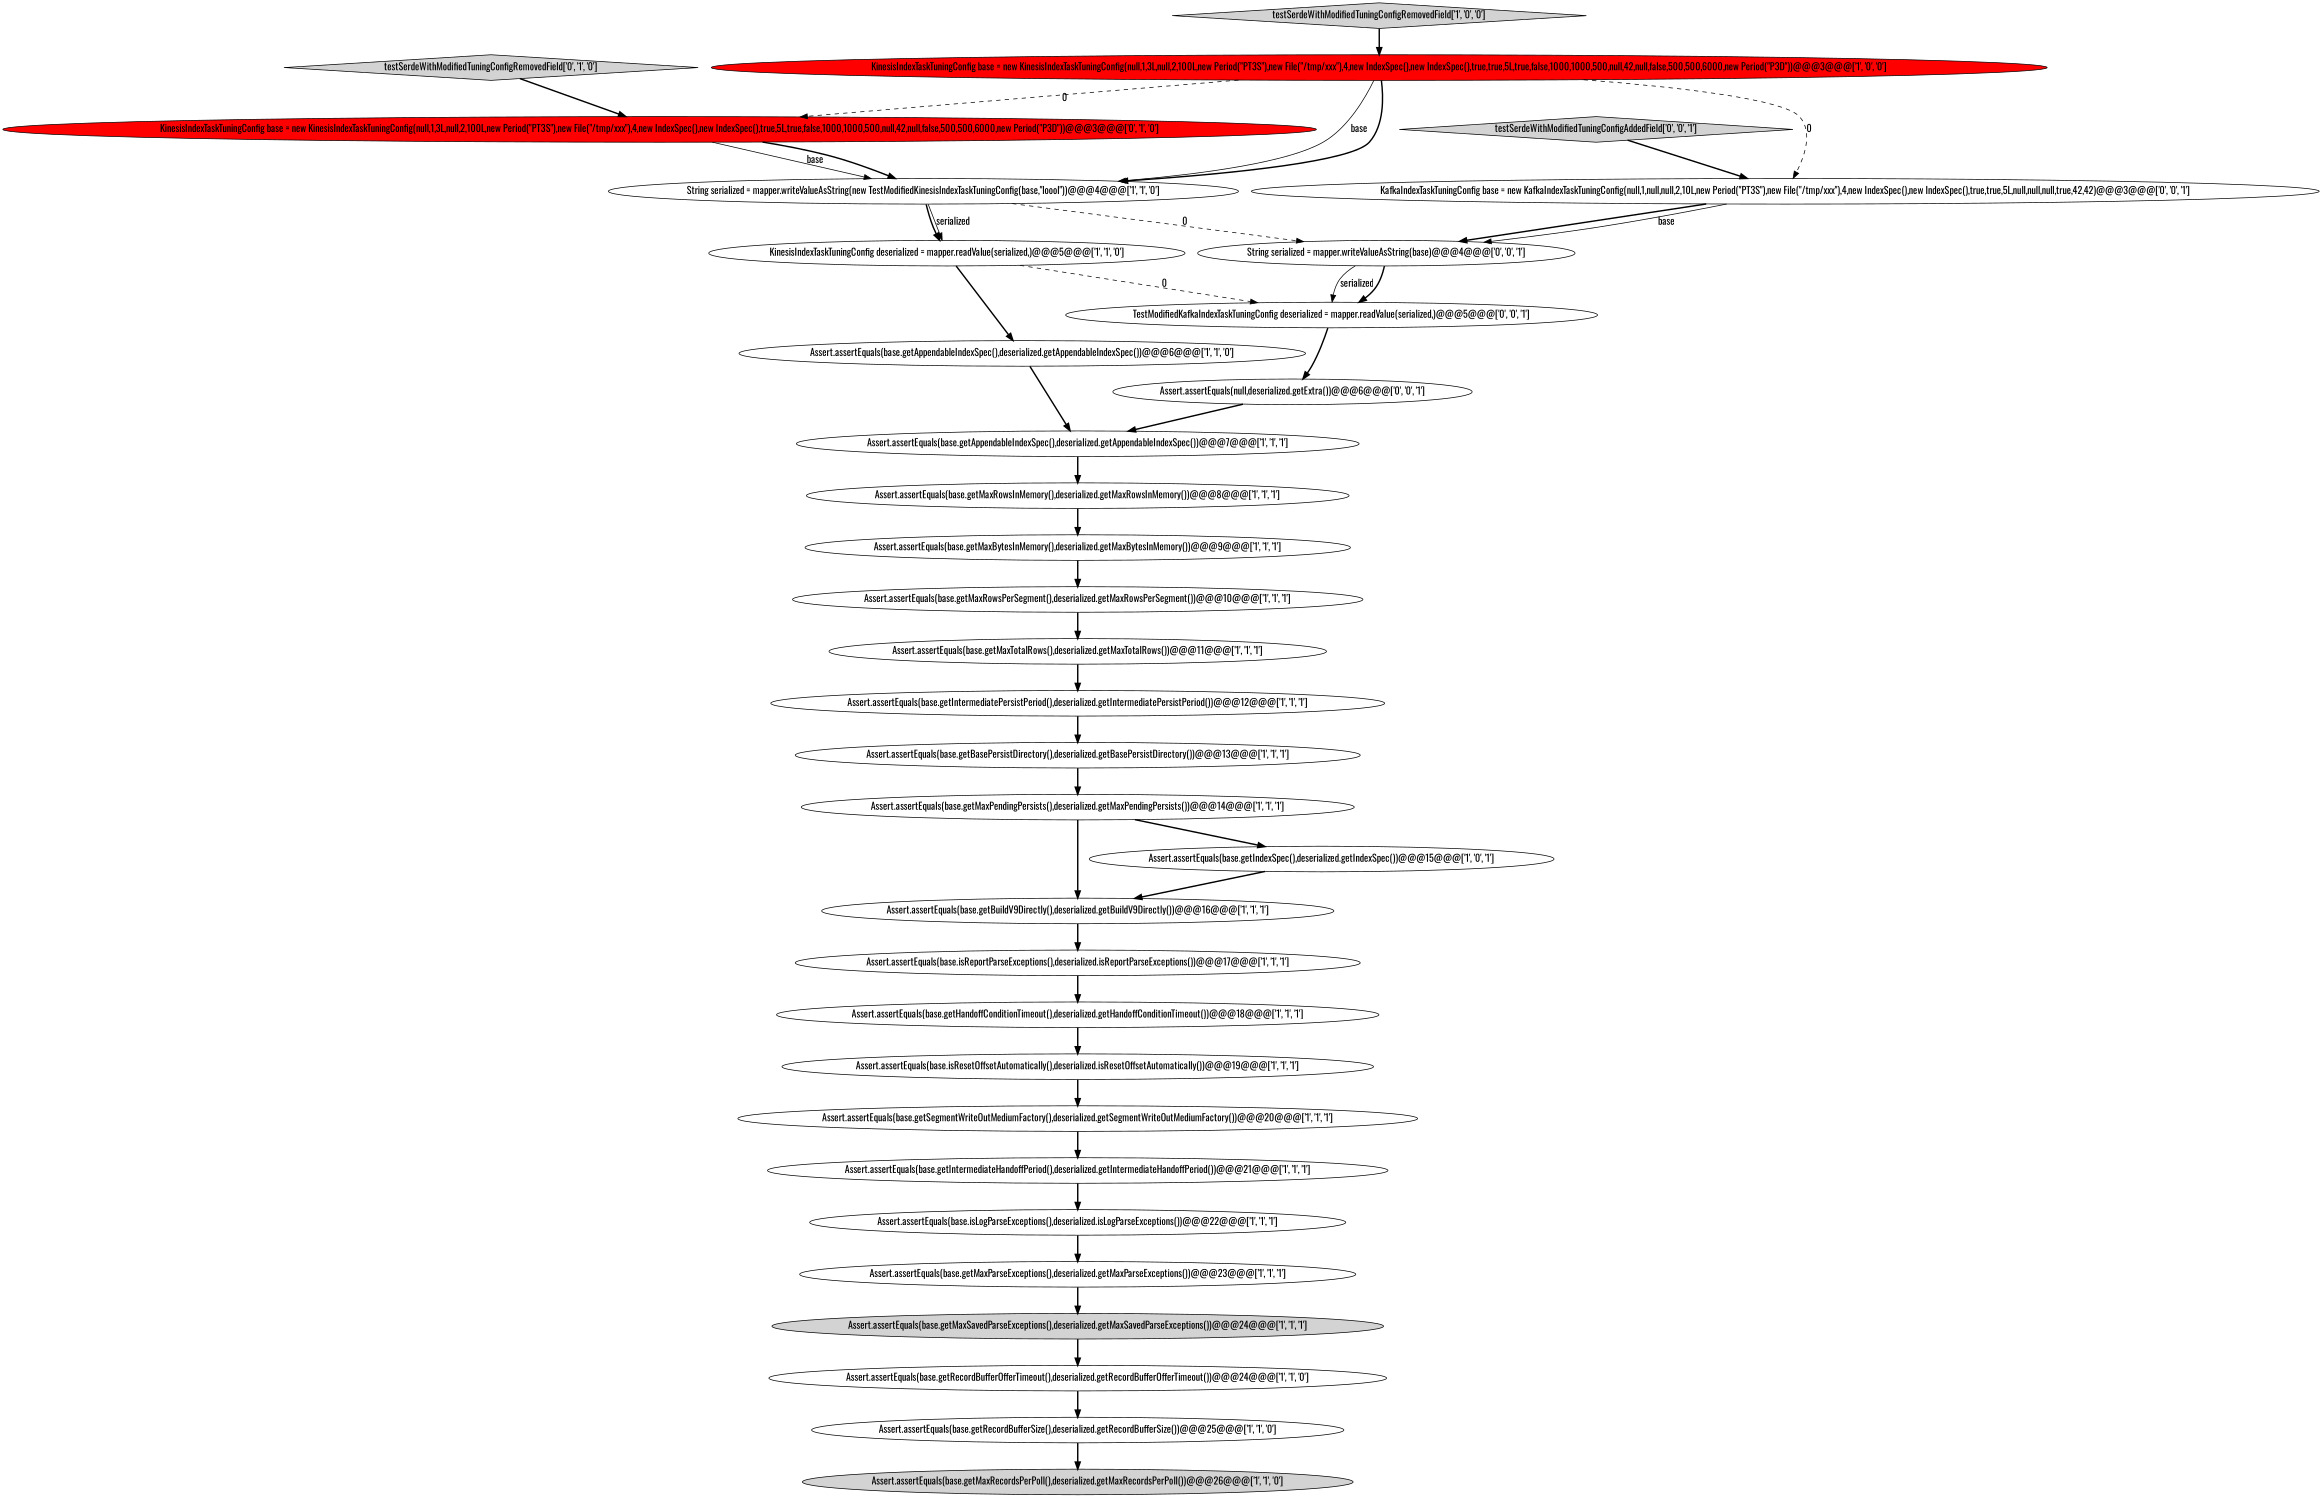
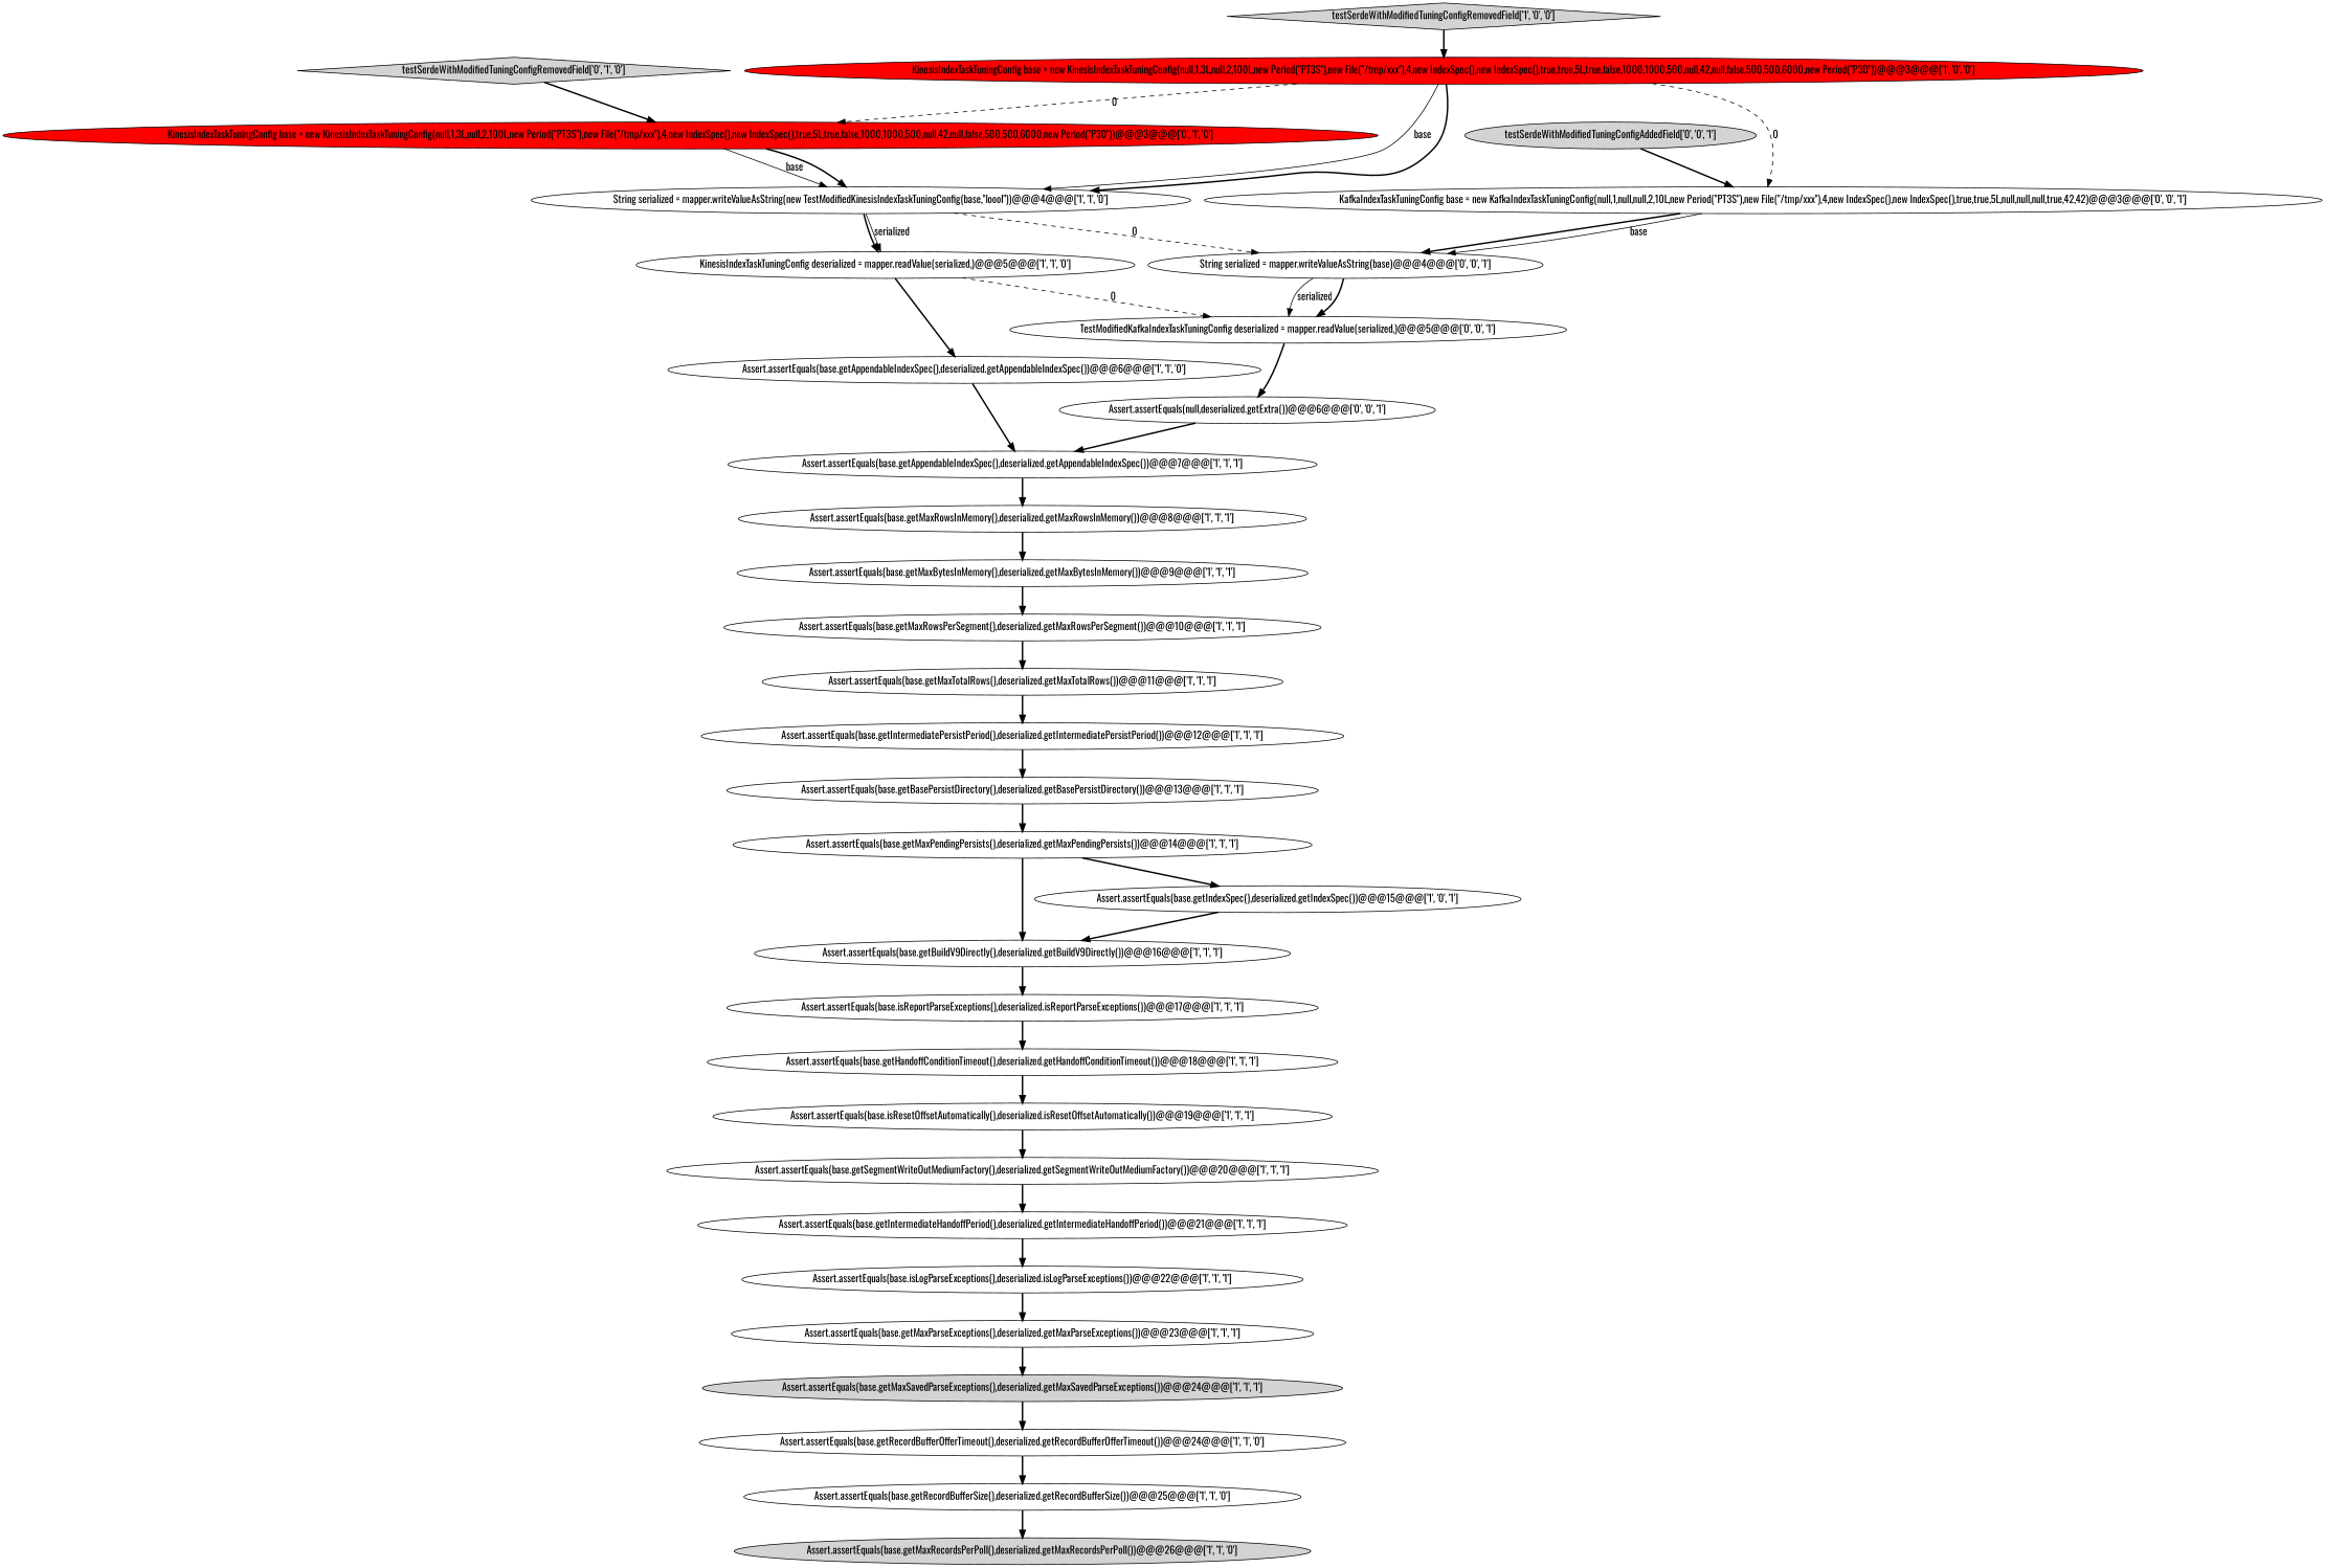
  digraph {
    fontname=Oswald
    node [fillcolor=white shape=ellipse style=filled fontname=Oswald]
    edge [style=bold fontname=Oswald]
    n1 [label="Assert.assertEquals(base.getSegmentWriteOutMediumFactory(),deserialized.getSegmentWriteOutMediumFactory())@@@20@@@['1', '1', '1']"]
    n2 [label="Assert.assertEquals(base.getIntermediateHandoffPeriod(),deserialized.getIntermediateHandoffPeriod())@@@21@@@['1', '1', '1']"]
    n3 [label="TestModifiedKafkaIndexTaskTuningConfig deserialized = mapper.readValue(serialized,)@@@5@@@['0', '0', '1']"]
    n4 [label="Assert.assertEquals(null,deserialized.getExtra())@@@6@@@['0', '0', '1']"]
    n5 [fillcolor=red label="KinesisIndexTaskTuningConfig base = new KinesisIndexTaskTuningConfig(null,1,3L,null,2,100L,new Period(\"PT3S\"),new File(\"/tmp/xxx\"),4,new IndexSpec(),new IndexSpec(),true,5L,true,false,1000,1000,500,null,42,null,false,500,500,6000,new Period(\"P3D\"))@@@3@@@['0', '1', '0']"]
    n6 [label="String serialized = mapper.writeValueAsString(new TestModifiedKinesisIndexTaskTuningConfig(base,\"loool\"))@@@4@@@['1', '1', '0']"]
    n7 [label="Assert.assertEquals(base.getMaxRowsPerSegment(),deserialized.getMaxRowsPerSegment())@@@10@@@['1', '1', '1']"]
    n8 [label="Assert.assertEquals(base.getMaxTotalRows(),deserialized.getMaxTotalRows())@@@11@@@['1', '1', '1']"]
    n9 [label="Assert.assertEquals(base.getIntermediatePersistPeriod(),deserialized.getIntermediatePersistPeriod())@@@12@@@['1', '1', '1']"]
    n10 [label="Assert.assertEquals(base.getBasePersistDirectory(),deserialized.getBasePersistDirectory())@@@13@@@['1', '1', '1']"]
-   n11 [fillcolor=lightgray label="testSerdeWithModifiedTuningConfigAddedField['0', '0', '1']" shape=diamond]
+   n11 [fillcolor=lightgray label="testSerdeWithModifiedTuningConfigAddedField['0', '0', '1']"]
    n12 [label="KafkaIndexTaskTuningConfig base = new KafkaIndexTaskTuningConfig(null,1,null,null,2,10L,new Period(\"PT3S\"),new File(\"/tmp/xxx\"),4,new IndexSpec(),new IndexSpec(),true,true,5L,null,null,null,true,42,42)@@@3@@@['0', '0', '1']"]
    n13 [label="Assert.assertEquals(base.getMaxPendingPersists(),deserialized.getMaxPendingPersists())@@@14@@@['1', '1', '1']"]
    n14 [label="Assert.assertEquals(base.getBuildV9Directly(),deserialized.getBuildV9Directly())@@@16@@@['1', '1', '1']"]
    n15 [label="Assert.assertEquals(base.isReportParseExceptions(),deserialized.isReportParseExceptions())@@@17@@@['1', '1', '1']"]
    n16 [fillcolor=lightgray label="testSerdeWithModifiedTuningConfigRemovedField['1', '0', '0']" shape=diamond]
    n17 [fillcolor=red label="KinesisIndexTaskTuningConfig base = new KinesisIndexTaskTuningConfig(null,1,3L,null,2,100L,new Period(\"PT3S\"),new File(\"/tmp/xxx\"),4,new IndexSpec(),new IndexSpec(),true,true,5L,true,false,1000,1000,500,null,42,null,false,500,500,6000,new Period(\"P3D\"))@@@3@@@['1', '0', '0']"]
    n18 [fillcolor=lightgray label="Assert.assertEquals(base.getMaxSavedParseExceptions(),deserialized.getMaxSavedParseExceptions())@@@24@@@['1', '1', '1']"]
    n19 [label="Assert.assertEquals(base.getRecordBufferOfferTimeout(),deserialized.getRecordBufferOfferTimeout())@@@24@@@['1', '1', '0']"]
    n20 [label="Assert.assertEquals(base.getHandoffConditionTimeout(),deserialized.getHandoffConditionTimeout())@@@18@@@['1', '1', '1']"]
    n21 [label="Assert.assertEquals(base.getAppendableIndexSpec(),deserialized.getAppendableIndexSpec())@@@6@@@['1', '1', '0']"]
    n22 [label="Assert.assertEquals(base.getAppendableIndexSpec(),deserialized.getAppendableIndexSpec())@@@7@@@['1', '1', '1']"]
    n23 [label="Assert.assertEquals(base.getRecordBufferSize(),deserialized.getRecordBufferSize())@@@25@@@['1', '1', '0']"]
    n24 [fillcolor=lightgray label="Assert.assertEquals(base.getMaxRecordsPerPoll(),deserialized.getMaxRecordsPerPoll())@@@26@@@['1', '1', '0']"]
    n25 [label="Assert.assertEquals(base.getMaxBytesInMemory(),deserialized.getMaxBytesInMemory())@@@9@@@['1', '1', '1']"]
    n26 [label="KinesisIndexTaskTuningConfig deserialized = mapper.readValue(serialized,)@@@5@@@['1', '1', '0']"]
    n27 [label="Assert.assertEquals(base.isLogParseExceptions(),deserialized.isLogParseExceptions())@@@22@@@['1', '1', '1']"]
    n28 [label="Assert.assertEquals(base.getMaxParseExceptions(),deserialized.getMaxParseExceptions())@@@23@@@['1', '1', '1']"]
    n29 [label="Assert.assertEquals(base.getMaxRowsInMemory(),deserialized.getMaxRowsInMemory())@@@8@@@['1', '1', '1']"]
    n30 [label="String serialized = mapper.writeValueAsString(base)@@@4@@@['0', '0', '1']"]
    n31 [label="Assert.assertEquals(base.isResetOffsetAutomatically(),deserialized.isResetOffsetAutomatically())@@@19@@@['1', '1', '1']"]
    n32 [label="Assert.assertEquals(base.getIndexSpec(),deserialized.getIndexSpec())@@@15@@@['1', '0', '1']"]
    n33 [fillcolor=lightgray label="testSerdeWithModifiedTuningConfigRemovedField['0', '1', '0']" shape=diamond]
    n1 -> n2
    n2 -> n27
    n3 -> n4
    n4 -> n22
    n5 -> n6 [label=base style=solid]
    n5 -> n6
    n6 -> n26 [label=serialized style=solid]
    n6 -> n26
    n6 -> n30 [label=0 style=dashed]
    n7 -> n8
    n8 -> n9
    n9 -> n10
    n10 -> n13
    n11 -> n12
    n12 -> n30
    n12 -> n30 [label=base style=solid]
    n13 -> n14
    n13 -> n32
    n14 -> n15
    n15 -> n20
    n16 -> n17
    n17 -> n5 [label=0 style=dashed]
    n17 -> n6 [label=base style=solid]
    n17 -> n6
    n17 -> n12 [label=0 style=dashed]
    n18 -> n19
    n19 -> n23
    n20 -> n31
    n21 -> n22
    n22 -> n29
    n23 -> n24
    n25 -> n7
    n26 -> n3 [label=0 style=dashed]
    n26 -> n21
    n27 -> n28
    n28 -> n18
    n29 -> n25
    n30 -> n3 [label=serialized style=solid]
    n30 -> n3
    n31 -> n1
    n32 -> n14
    n33 -> n5
  }
